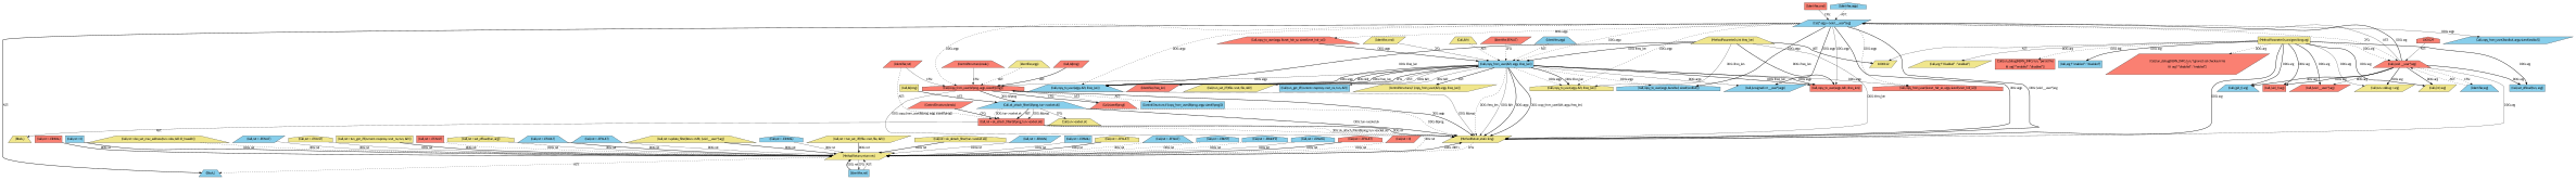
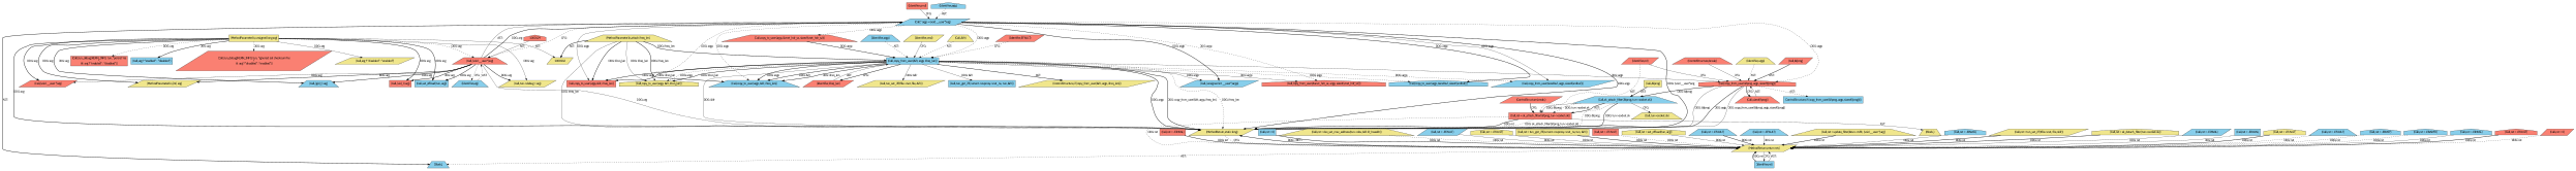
  digraph {
    fontname="IBM Plex Sans"
    node [fillcolor=skyblue fontname="IBM Plex Sans" shape=parallelogram style=filled]
    edge [fontname="IBM Plex Sans" style=bold]
    n1 [fillcolor=salmon label="(Call,copy_from_user(&fprog, argp, sizeof(fprog)))" shape=house]
    n2 [label="(Call,sk_attach_filter(&fprog, tun->socket.sk))" shape=trapezium]
    n3 [fillcolor=salmon label="(Call,sizeof(fprog))" shape=trapezium]
    n4 [label="(ControlStructure,if (copy_from_user(&fprog, argp, sizeof(fprog))))" shape=box]
    n5 [fillcolor=khaki label="(MethodReturn,static long)"]
    n6 [fillcolor=salmon label="(Call,ret = sk_attach_filter(&fprog, tun->socket.sk))" shape=box]
    n7 [fillcolor=khaki label="(Call,tun->socket.sk)" shape=trapezium]
    n8 [fillcolor=khaki label="(MethodReturn,return ret;)"]
    n9 [label="(Call,* argp = (void __user*)arg)"]
    n10 [fillcolor=salmon label="(Call,(void __user*)arg)" shape=trapezium]
    n11 [label="(Call,copy_from_user(&ifr, argp, ifreq_len))" shape=box]
    n12 [label="(Call,copy_from_user(&sndbuf, argp, sizeof(sndbuf)))"]
    n13 [fillcolor=salmon label="(Call,copy_to_user(argp, &vnet_hdr_sz, sizeof(vnet_hdr_sz)))" shape=trapezium]
    n14 [label="(Block,)" shape=trapezium]
    n15 [fillcolor=salmon label="(Call,copy_to_user(argp, &ifr, ifreq_len))" shape=box]
    n16 [label="(Call,(unsigned int __user*)argp)"]
    n17 [fillcolor=salmon label="(Call,copy_from_user(&vnet_hdr_sz, argp, sizeof(vnet_hdr_sz)))" shape=house]
    n18 [fillcolor=khaki label="(Call,copy_to_user(argp, &ifr, ifreq_len))" shape=house]
    n19 [label="(Call,copy_to_user(argp, &sndbuf, sizeof(sndbuf)))" shape=house]
    n20 [label="(Call,copy_to_user(argp, &ifr, ifreq_len))" shape=trapezium]
    n21 [label="(Call,(gid_t) arg)" shape=trapezium]
    n22 [label="(Call,set_offload(tun, arg))" shape=box]
    n23 [fillcolor=salmon label="(Call,(void __user *)arg)"]
-   n24 [fillcolor=khaki label="(Call,(int) arg)"]
+   n24 [fillcolor=khaki label="(MethodParameterIn,(int) arg)"]
    n25 [label="(Identifier,arg)" shape=trapezium]
    n26 [fillcolor=salmon label="(Call,(uid_t) arg)" shape=box]
    n27 [fillcolor=khaki label="(Call,tun->debug = arg)"]
    n28 [fillcolor=salmon label="(Identifier,ifreq_len)"]
    n29 [fillcolor=khaki label="(Call,tun_set_iff(tfile->net, file, &ifr))"]
    n30 [label="(Call,tun_get_iff(current->nsproxy->net_ns, tun, &ifr))" shape=box]
    n31 [fillcolor=khaki label="(ControlStructure,if (copy_from_user(&ifr, argp, ifreq_len)))"]
    n32 [fillcolor=khaki label="(MethodParameterIn,unsigned long arg)" shape=box]
    n33 [fillcolor=salmon label="(Call,tun_debug(KERN_INFO, tun, \"persist %s\n\",\n\t\t\t  arg ? \"enabled\" : \"disabled\"))" shape=box]
    n34 [label="(Call,arg ? \"enabled\" : \"disabled\")" shape=box]
    n35 [fillcolor=salmon label="(Call,tun_debug(KERN_INFO, tun, \"ignored: set checksum %s\n\",\n\t\t\t  arg ? \"disabled\" : \"enabled\"))"]
    n36 [fillcolor=khaki label="(Call,arg ? \"disabled\" : \"enabled\")"]
    1000112 [fillcolor=khaki]
-   n38 [fillcolor=khaki label="(MethodParameterIn,int ifreq_len)" shape=trapezium]
+   n38 [fillcolor=khaki label="(MethodParameterIn,attach ifreq_len)" shape=trapezium]
    n39 [fillcolor=khaki label="(Block,)" shape=trapezium]
    n40 [label="(Identifier,ret)" shape=box]
    n41 [fillcolor=salmon label="(Identifier,cmd)" shape=box]
    n42 [fillcolor=salmon label="(Call,ret = -EINVAL)" shape=box]
    n43 [label="(Call,ret = 0)" shape=box]
    n44 [fillcolor=salmon label="(Identifier,ret)"]
    n45 [fillcolor=khaki label="(Call,ret = dev_set_mac_address(tun->dev, &ifr.ifr_hwaddr))" shape=trapezium]
    n46 [label="(Call,ret = -EFAULT)"]
    n47 [fillcolor=khaki label="(Call,ret = -EFAULT)" shape=house]
    n48 [fillcolor=salmon label="(ControlStructure,break;)" shape=trapezium]
    n49 [fillcolor=khaki label="(Call,ret = tun_get_iff(current->nsproxy->net_ns, tun, &ifr))" shape=box]
    n50 [fillcolor=salmon label="(Call,ret = -EFAULT)" shape=box]
    n51 [fillcolor=khaki label="(Call,ret = set_offload(tun, arg))" shape=house]
    n52 [label="(Call,ret = -EFAULT)" shape=trapezium]
    n53 [label="(Call,ret = -EFAULT)" shape=trapezium]
    n54 [fillcolor=khaki label="(Identifier,cmd)"]
    n55 [fillcolor=khaki label="(Call,ret = update_filter(&tun->txflt, (void __user *)arg))" shape=trapezium]
    n56 [fillcolor=khaki label="(Call,&ifr)" shape=trapezium]
    n57 [label="(Call,ret = -EINVAL)" shape=house]
    n58 [fillcolor=khaki label="(Call,ret = tun_set_iff(tfile->net, file, &ifr))"]
    n59 [fillcolor=khaki label="(Call,ret = sk_detach_filter(tun->socket.sk))" shape=house]
    n60 [label="(Call,ret = -EINVAL)"]
    n61 [label="(Call,ret = -EINVAL)" shape=box]
    n62 [fillcolor=khaki label="(Call,ret = -EFAULT)" shape=house]
    n63 [label="(Identifier,argp)" shape=house]
    n64 [fillcolor=khaki label="(Identifier,argp)" shape=trapezium]
    n65 [label="(Call,ret = -EFAULT)" shape=trapezium]
    n66 [label="(Call,ret = -EBUSY)" shape=house]
    n67 [fillcolor=salmon label="(Identifier,EFAULT)"]
    n68 [label="(Call,ret = -EBADFD)" shape=house]
    n69 [label="(Call,ret = -EINVAL)" shape=house]
    n70 [fillcolor=khaki label="(Call,&fprog)" shape=box]
    n71 [fillcolor=salmon label="(Call,ret = -EFAULT)" shape=house]
    n72 [label="(Identifier,argp)" shape=trapezium]
    n73 [fillcolor=salmon label="(ControlStructure,break;)"]
    n74 [fillcolor=salmon label="(Call,ret = 0)"]
    n75 [fillcolor=salmon label="(Call,&fprog)"]
    1000129 [fillcolor=salmon shape=house]
    n1 -> n2 [label="DDG: &fprog"]
    n1 -> n3 [label="CFG: "]
    n1 -> n4 [label="AST: " style=dashed]
    n1 -> n5 [label="DDG: copy_from_user(&fprog, argp, sizeof(fprog))" style=solid]
    n1 -> n5 [label="DDG: &fprog" style=solid]
    n1 -> n5 [label="DDG: argp"]
    n2 -> n5 [label="DDG: &fprog" style=dashed]
    n2 -> n5 [label="DDG: tun->socket.sk"]
    n2 -> n6 [label="AST: "]
    n2 -> n6 [label="DDG: &fprog" style=solid]
    n2 -> n6 [label="DDG: tun->socket.sk" style=dashed]
    n2 -> n7 [label="CFG: " style=solid]
    n3 -> n1 [label="AST: " style=solid]
    n5 -> n8 [label="CFG: " style=dashed]
    n6 -> n5 [label="DDG: sk_attach_filter(&fprog, tun->socket.sk)" style=dashed]
    n6 -> n5 [label="DDG: ret"]
    n6 -> n8 [label="DDG: ret" style=dashed]
    n6 -> n39 [label="AST: " style=solid]
    n8 -> n5 [label="DDG: <RET>"]
    n8 -> n14 [label="AST: " style=dashed]
    n8 -> n40 [label="CFG: " style=solid]
    n9 -> n1 [label="DDG: argp" style=dashed]
    n9 -> n5 [label="DDG: argp"]
    n9 -> n5 [label="DDG: (void __user*)arg"]
    n9 -> n10 [label="CFG: " style=dashed]
    n9 -> n11 [label="DDG: argp" style=dashed]
    n9 -> n12 [label="DDG: argp" style=solid]
    n9 -> n13 [label="DDG: argp" style=dashed]
    n9 -> n14 [label="AST: "]
    n9 -> n15 [label="DDG: argp" style=solid]
    n9 -> n16 [label="DDG: argp"]
    n9 -> n17 [label="DDG: argp" style=dashed]
    n9 -> n18 [label="DDG: argp" style=dashed]
    n9 -> n19 [label="DDG: argp"]
    n9 -> n20 [label="DDG: argp" style=dashed]
    n10 -> n5 [label="DDG: arg" style=solid]
    n10 -> n9 [label="AST: " style=solid]
    n10 -> n9 [label="DDG: arg"]
    n10 -> n21 [label="DDG: arg"]
    n10 -> n22 [label="DDG: arg"]
    n10 -> n23 [label="DDG: arg" style=solid]
    n10 -> n24 [label="DDG: arg"]
    n10 -> n25 [label="CFG: " style=dashed]
    n10 -> n26 [label="DDG: arg"]
    n10 -> n27 [label="DDG: arg"]
    n11 -> n1 [label="DDG: argp" style=solid]
    n11 -> n5 [label="DDG: ifreq_len" style=dashed]
    n11 -> n5 [label="DDG: &ifr" style=solid]
    n11 -> n5 [label="DDG: argp"]
    n11 -> n5 [label="DDG: copy_from_user(&ifr, argp, ifreq_len)"]
+   n11 -> n12 [label="DDG: argp" style=dashed]
    n11 -> n15 [label="DDG: argp"]
    n11 -> n15 [label="DDG: ifreq_len"]
    n11 -> n16 [label="DDG: argp" style=solid]
    n11 -> n17 [label="DDG: argp" style=solid]
    n11 -> n18 [label="DDG: argp" style=dashed]
    n11 -> n18 [label="DDG: ifreq_len"]
    n11 -> n19 [label="DDG: argp" style=dashed]
    n11 -> n20 [label="DDG: argp"]
    n11 -> n20 [label="DDG: &ifr"]
    n11 -> n20 [label="DDG: ifreq_len"]
    n11 -> n28 [label="CFG: "]
    n11 -> n29 [label="DDG: &ifr" style=solid]
    n11 -> n30 [label="DDG: &ifr" style=solid]
    n11 -> n31 [label="AST: "]
    n13 -> n11 [label="DDG: argp"]
    n25 -> n10 [label="AST: " style=dashed]
    n28 -> n11 [label="AST: " style=solid]
    n32 -> n5 [label="DDG: arg"]
    n32 -> n10 [label="DDG: arg" style=dashed]
    n32 -> n21 [label="DDG: arg"]
    n32 -> n22 [label="DDG: arg"]
    n32 -> n23 [label="DDG: arg"]
    n32 -> n24 [label="DDG: arg"]
    n32 -> n26 [label="DDG: arg"]
    n32 -> n27 [label="DDG: arg" style=solid]
    n32 -> n33 [label="DDG: arg" style=dashed]
    n32 -> n34 [label="DDG: arg"]
    n32 -> n35 [label="DDG: arg" style=dashed]
    n32 -> n36 [label="DDG: arg" style=solid]
    n32 -> 1000112 [label="AST: " style=solid]
    n38 -> n5 [label="DDG: ifreq_len" style=solid]
    n38 -> n11 [label="DDG: ifreq_len"]
    n38 -> n15 [label="DDG: ifreq_len"]
    n38 -> n18 [label="DDG: ifreq_len" style=solid]
    n38 -> n20 [label="DDG: ifreq_len"]
    n38 -> 1000112 [label="AST: "]
    n40 -> n8 [label="AST: " style=solid]
    n40 -> n8 [label="DDG: ret"]
    n41 -> n9 [label="CFG: " style=solid]
    n42 -> n8 [label="DDG: ret"]
    n43 -> n8 [label="DDG: ret"]
    n44 -> n1 [label="CFG: " style=solid]
    n44 -> n6 [label="AST: " style=dashed]
    n45 -> n8 [label="DDG: ret" style=dashed]
    n46 -> n8 [label="DDG: ret" style=solid]
    n47 -> n8 [label="DDG: ret" style=solid]
    n48 -> n1 [label="CFG: " style=solid]
    n49 -> n8 [label="DDG: ret"]
    n50 -> n8 [label="DDG: ret" style=dashed]
    n51 -> n8 [label="DDG: ret" style=solid]
    n52 -> n8 [label="DDG: ret"]
    n53 -> n8 [label="DDG: ret" style=solid]
    n54 -> n11 [label="CFG: " style=solid]
    n55 -> n8 [label="DDG: ret"]
    n56 -> n11 [label="AST: " style=dashed]
    n57 -> n8 [label="DDG: ret" style=solid]
    n58 -> n8 [label="DDG: ret"]
    n59 -> n8 [label="DDG: ret"]
    n60 -> n8 [label="DDG: ret" style=solid]
    n61 -> n8 [label="DDG: ret" style=solid]
    n62 -> n8 [label="DDG: ret"]
    n63 -> n9 [label="AST: " style=dashed]
    n64 -> n1 [label="AST: " style=dashed]
    n65 -> n8 [label="DDG: ret" style=dashed]
    n66 -> n8 [label="DDG: ret" style=dashed]
    n67 -> n11 [label="CFG: " style=dashed]
    n68 -> n8 [label="DDG: ret" style=dashed]
    n69 -> n8 [label="DDG: ret" style=solid]
    n70 -> n2 [label="AST: "]
    n71 -> n8 [label="DDG: ret"]
    n72 -> n11 [label="AST: " style=dashed]
    n73 -> n6 [label="CFG: "]
    n74 -> n8 [label="DDG: ret" style=dashed]
    n75 -> n1 [label="AST: "]
    1000129 -> n10 [label="AST: " style=solid]
  }
